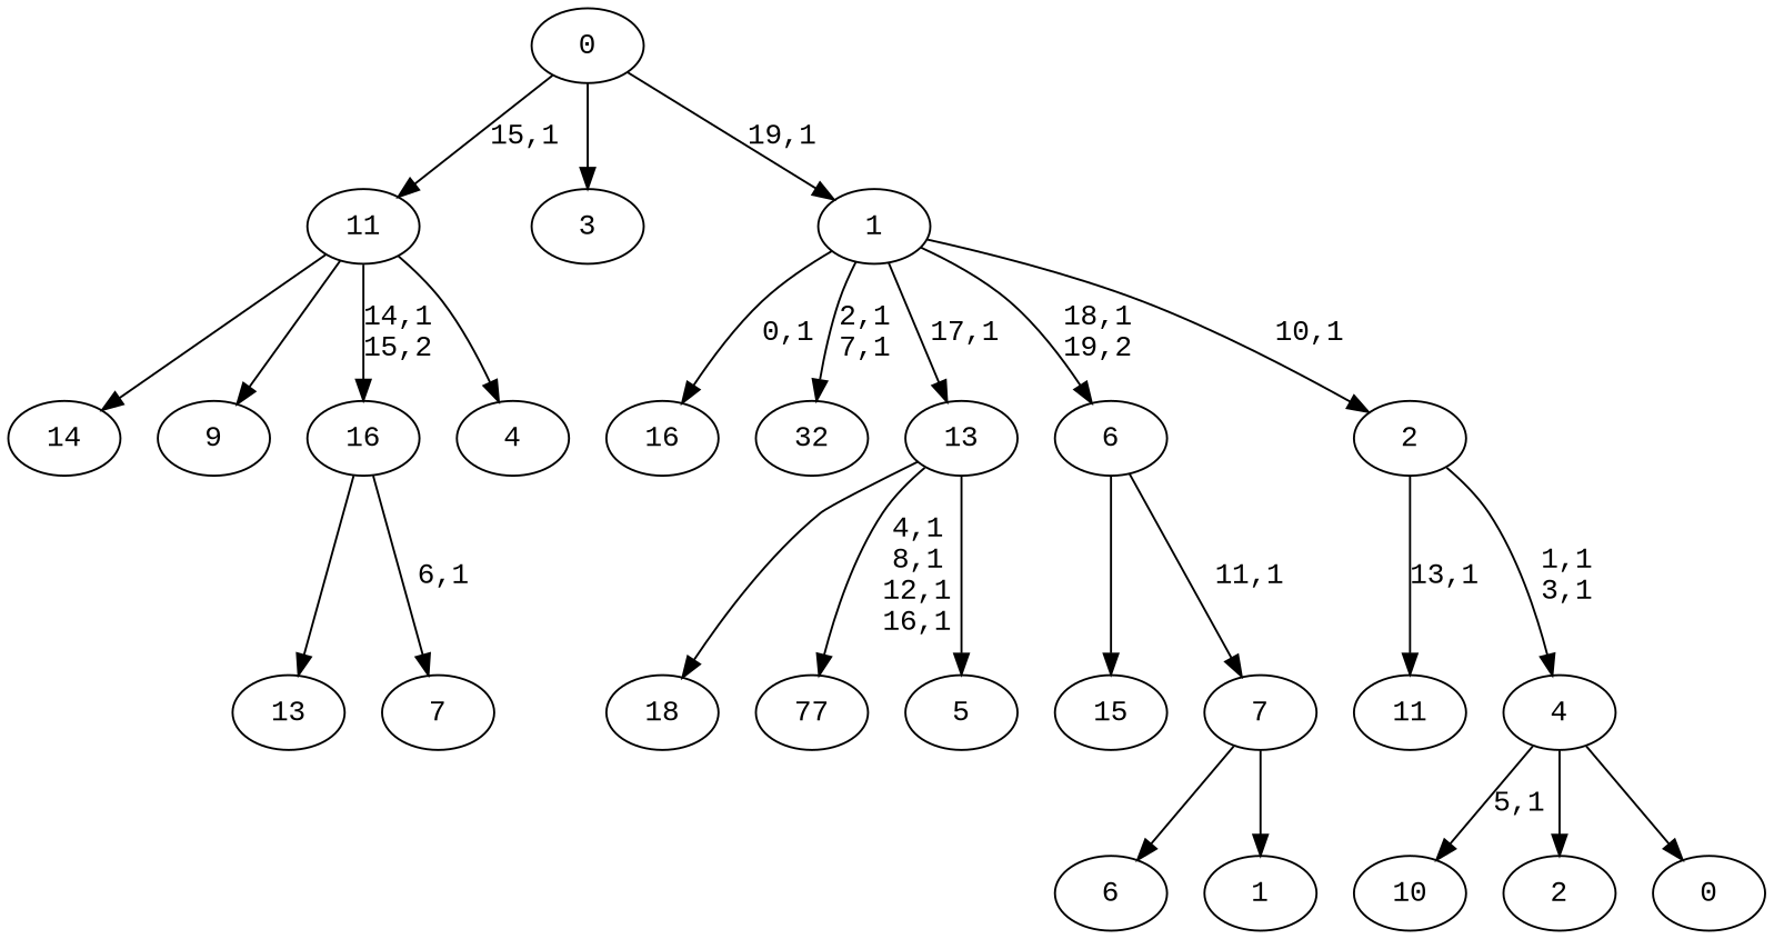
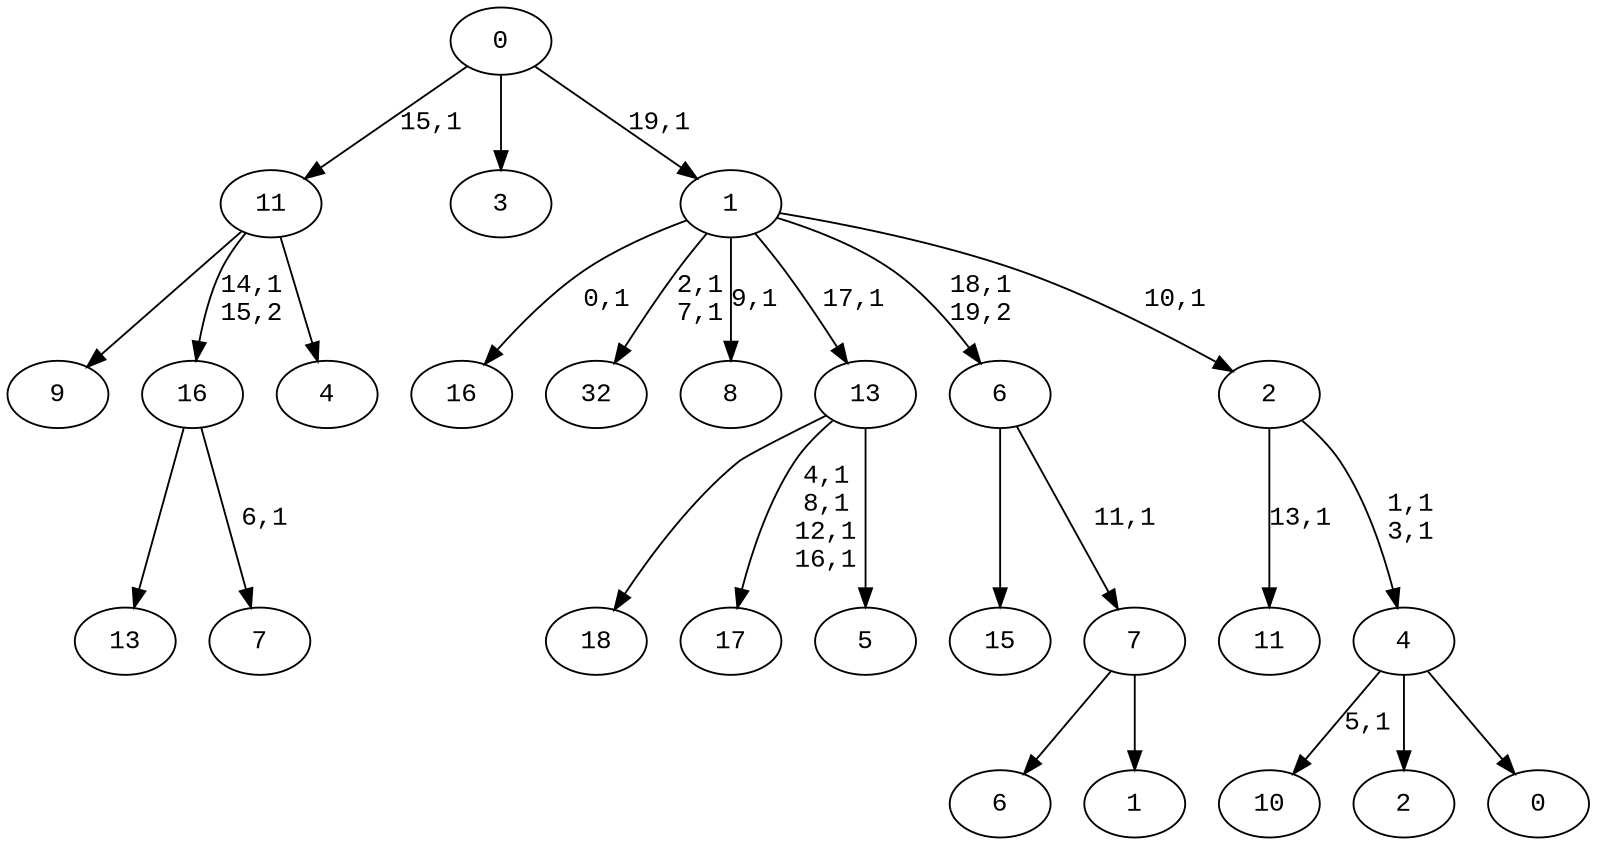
  digraph {
    fontname="Liberation Mono"
    node [fontname="Liberation Mono"]
    edge [fontname="Liberation Mono"]
    n1 [label=18]
-   n2 [label=77]
+   n2 [label=17]
    n3 [label=16]
    n4 [label=15]
-   n5 [label=14]
    n6 [label=13]
    n7 [label=32]
    n8 [label=11]
    n9 [label=10]
    n10 [label=9]
+   n11 [label=8]
    n12 [label=7]
    16
    n14 [label=6]
    n15 [label=5]
    13
    n17 [label=4]
    11
    n19 [label=3]
    n20 [label=2]
    n21 [label=1]
    7
    6
    n24 [label=0]
    4
    2
    1
    0
    16 -> n6
    16 -> n12 [label="6,1"]
    13 -> n1
    13 -> n2 [label="4,1\n8,1\n12,1\n16,1"]
    13 -> n15
-   11 -> n5
    11 -> n10
    11 -> 16 [label="14,1\n15,2"]
    11 -> n17
    7 -> n14
    7 -> n21
    6 -> n4
    6 -> 7 [label="11,1"]
    4 -> n9 [label="5,1"]
    4 -> n20
    4 -> n24
    2 -> n8 [label="13,1"]
    2 -> 4 [label="1,1\n3,1"]
    1 -> n3 [label="0,1"]
    1 -> n7 [label="2,1\n7,1"]
+   1 -> n11 [label="9,1"]
    1 -> 13 [label="17,1"]
    1 -> 6 [label="18,1\n19,2"]
    1 -> 2 [label="10,1"]
    0 -> 11 [label="15,1"]
    0 -> n19
    0 -> 1 [label="19,1"]
  }
